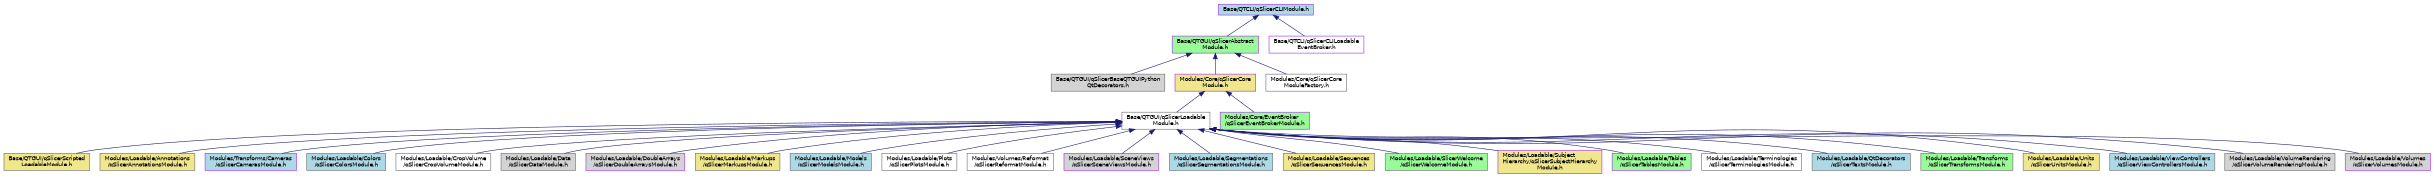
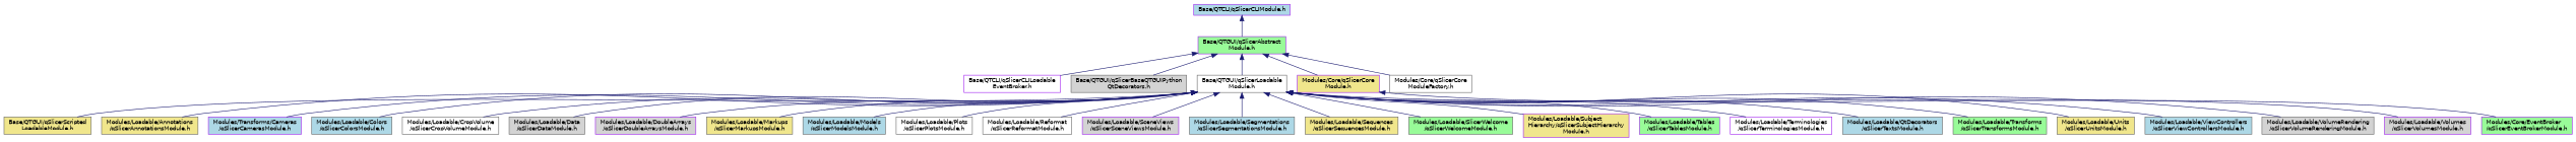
  digraph {
    node [color=gray40 fillcolor=white fontname=Helvetica fontsize=10 shape=record style=filled]
    edge [color=midnightblue dir=back fontname=Helvetica fontsize=10 labelfontname=Helvetica labelfontsize=10 style=solid]
    n1 [color=purple fillcolor=palegreen fontcolor=black height=0.2 label="Base/QTGUI/qSlicerAbstract\lModule.h" width=0.4]
    n2 [color=purple height=0.2 label="Base/QTCLI/qSlicerCLILoadable\lEventBroker.h" width=0.4]
    n3 [fillcolor=lightgrey height=0.2 label="Base/QTGUI/qSlicerBaseQTGUIPython\lQtDecorators.h" width=0.4]
    n4 [height=0.2 label="Base/QTGUI/qSlicerLoadable\lModule.h" width=0.4]
    n5 [color=purple fillcolor=khaki height=0.2 label="Modules/Core/qSlicerCore\lModule.h" width=0.4]
    n6 [height=0.2 label="Modules/Core/qSlicerCore\lModuleFactory.h" width=0.4]
    n7 [color=purple fillcolor=lightblue height=0.2 label="Base/QTCLI/qSlicerCLIModule.h" width=0.4]
    n8 [fillcolor=khaki height=0.2 label="Base/QTGUI/qSlicerScripted\lLoadableModule.h" width=0.4]
    n9 [fillcolor=khaki height=0.2 label="Modules/Loadable/Annotations\l/qSlicerAnnotationsModule.h" width=0.4]
    n10 [color=purple fillcolor=lightblue height=0.2 label="Modules/Transforms/Cameras\l/qSlicerCamerasModule.h" width=0.4]
    n11 [fillcolor=lightblue height=0.2 label="Modules/Loadable/Colors\l/qSlicerColorsModule.h" width=0.4]
    n12 [height=0.2 label="Modules/Loadable/CropVolume\l/qSlicerCropVolumeModule.h" width=0.4]
    n13 [fillcolor=lightgrey height=0.2 label="Modules/Loadable/Data\l/qSlicerDataModule.h" width=0.4]
    n14 [color=purple fillcolor=lightgrey height=0.2 label="Modules/Loadable/DoubleArrays\l/qSlicerDoubleArraysModule.h" width=0.4]
    n15 [fillcolor=khaki height=0.2 label="Modules/Loadable/Markups\l/qSlicerMarkupsModule.h" width=0.4]
    n16 [fillcolor=lightblue height=0.2 label="Modules/Loadable/Models\l/qSlicerModelsModule.h" width=0.4]
    n17 [height=0.2 label="Modules/Loadable/Plots\l/qSlicerPlotsModule.h" width=0.4]
-   n18 [height=0.2 label="Modules/Volumes/Reformat\l/qSlicerReformatModule.h" width=0.4]
+   n18 [height=0.2 label="Modules/Loadable/Reformat\l/qSlicerReformatModule.h" width=0.4]
    n19 [color=purple fillcolor=lightgrey height=0.2 label="Modules/Loadable/SceneViews\l/qSlicerSceneViewsModule.h" width=0.4]
    n20 [fillcolor=lightblue height=0.2 label="Modules/Loadable/Segmentations\l/qSlicerSegmentationsModule.h" width=0.4]
    n21 [fillcolor=khaki height=0.2 label="Modules/Loadable/Sequences\l/qSlicerSequencesModule.h" width=0.4]
    n22 [fillcolor=palegreen height=0.2 label="Modules/Loadable/SlicerWelcome\l/qSlicerWelcomeModule.h" width=0.4]
    n23 [color=purple fillcolor=khaki height=0.2 label="Modules/Loadable/Subject\lHierarchy/qSlicerSubjectHierarchy\lModule.h" width=0.4]
    n24 [color=purple fillcolor=palegreen height=0.2 label="Modules/Loadable/Tables\l/qSlicerTablesModule.h" width=0.4]
-   n25 [height=0.2 label="Modules/Loadable/Terminologies\l/qSlicerTerminologiesModule.h" width=0.4]
+   n25 [color=purple height=0.2 label="Modules/Loadable/Terminologies\l/qSlicerTerminologiesModule.h" width=0.4]
    n26 [fillcolor=lightblue height=0.2 label="Modules/Loadable/QtDecorators\l/qSlicerTextsModule.h" width=0.4]
    n27 [fillcolor=palegreen height=0.2 label="Modules/Loadable/Transforms\l/qSlicerTransformsModule.h" width=0.4]
    n28 [fillcolor=khaki height=0.2 label="Modules/Loadable/Units\l/qSlicerUnitsModule.h" width=0.4]
    n29 [fillcolor=lightblue height=0.2 label="Modules/Loadable/ViewControllers\l/qSlicerViewControllersModule.h" width=0.4]
    n30 [fillcolor=lightgrey height=0.2 label="Modules/Loadable/VolumeRendering\l/qSlicerVolumeRenderingModule.h" width=0.4]
    n31 [color=purple fillcolor=lightgrey height=0.2 label="Modules/Loadable/Volumes\l/qSlicerVolumesModule.h" width=0.4]
    n32 [color=purple fillcolor=palegreen height=0.2 label="Modules/Core/EventBroker\l/qSlicerEventBrokerModule.h" width=0.4]
-   n7 -> n2
+   n1 -> n2
    n1 -> n3
-   n5 -> n4
+   n1 -> n4
    n1 -> n5
    n1 -> n6
    n4 -> n8
    n4 -> n9
    n4 -> n10
    n4 -> n11
    n4 -> n12
    n4 -> n13
    n4 -> n14
    n4 -> n15
    n4 -> n16
    n4 -> n17
    n4 -> n18
    n4 -> n19
    n4 -> n20
    n4 -> n21
    n4 -> n22
    n4 -> n23
    n4 -> n24
    n4 -> n25
    n4 -> n26
    n4 -> n27
    n4 -> n28
    n4 -> n29
    n4 -> n30
    n4 -> n31
    n5 -> n32
    n7 -> n1
  }
